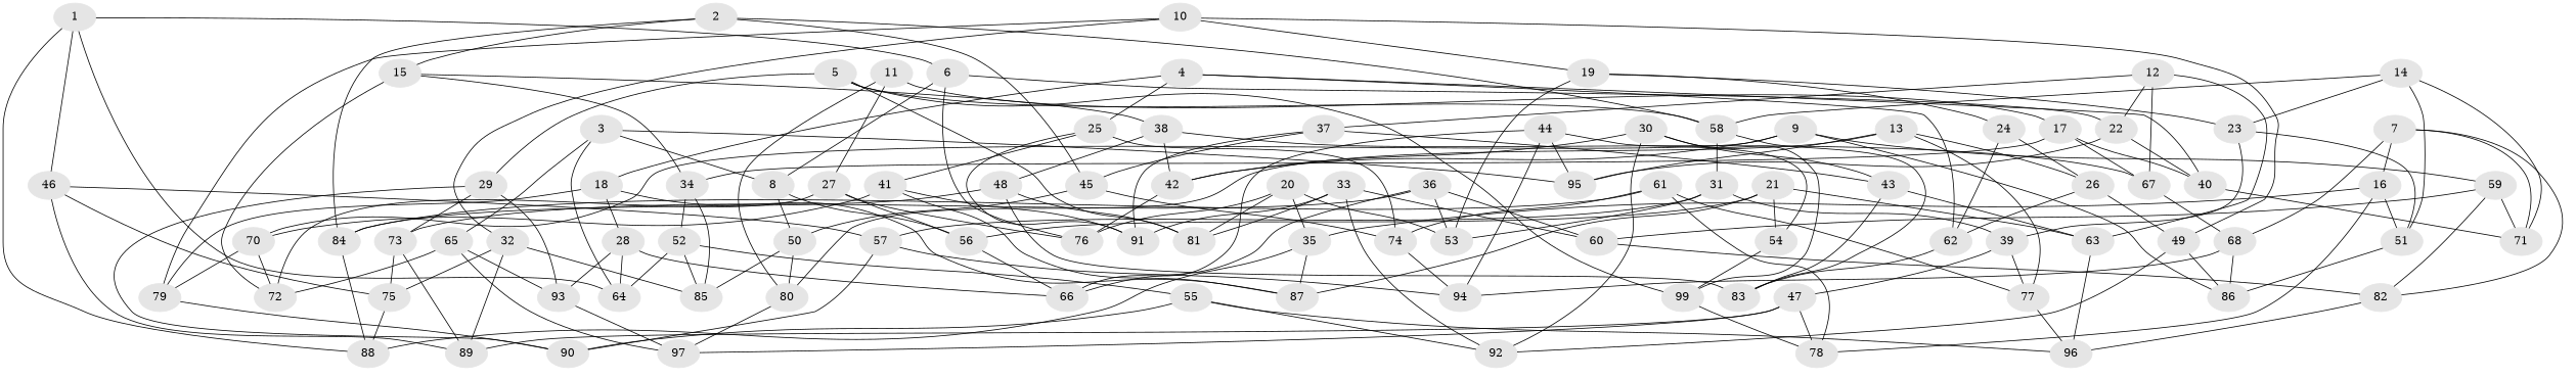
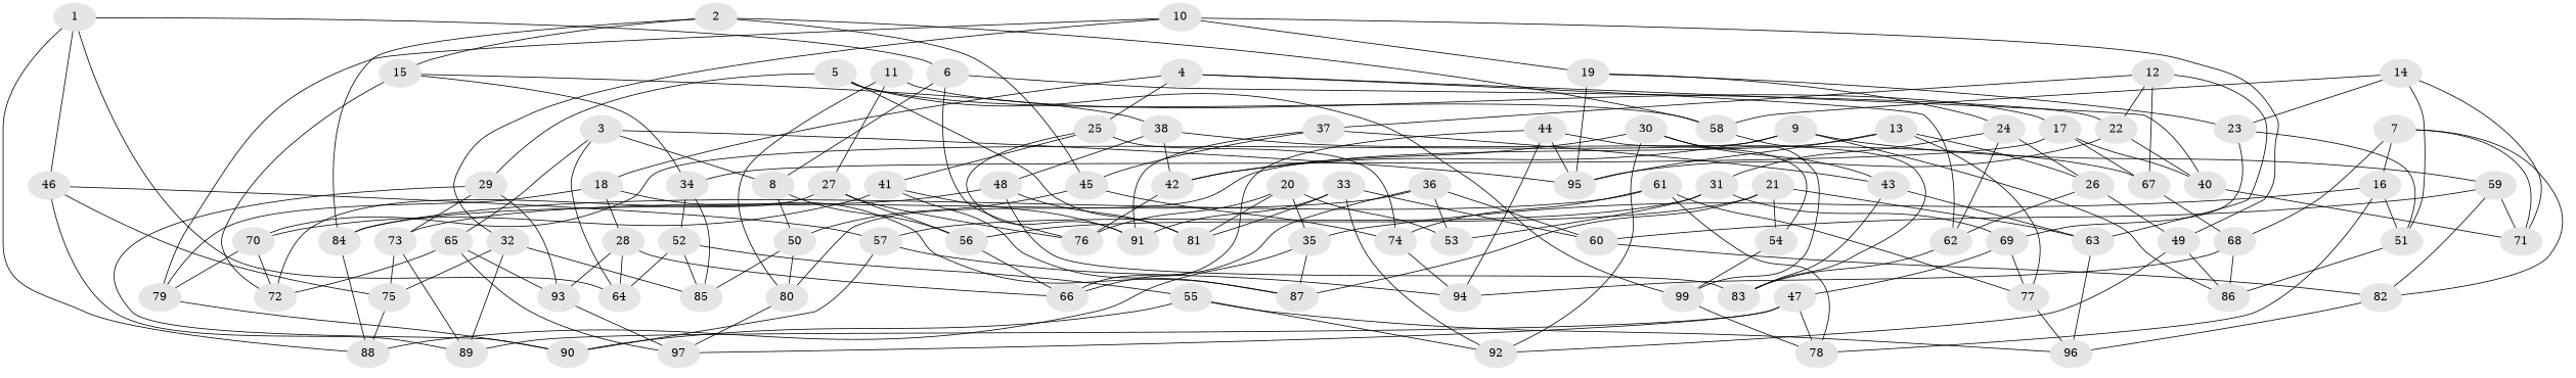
  graph {
    node [color=gray90 style=filled]
    1
    6
    46
    64
    88
    8
    22
    76
    57
    75
    89
    2
    15
    45
    58
    84
    34
    38
    72
    50
    74
    83
    3
    65
    95
    56
    93
    97
    4
    18
    25
    40
    62
    79
    28
    87
    41
    91
    71
    5
    29
    n42 [label=99]
    81
    73
    90
    78
    7
    16
    68
    82
    51
    35
    86
    94
    96
    80
    85
    66
    9
    42
    59
    70
    60
    10
    19
    32
    49
    23
    24
    53
    92
    11
    17
    27
    67
    54
    12
    37
    63
    43
    13
    26
    77
    14
-   39
+   39 [label=69]
    52
    48
    31
    20
    21
    47
    30
    33
    55
    36
    44
    61
    1 -- 6
    1 -- 46
    1 -- 64
    1 -- 88
    6 -- 8
    6 -- 22
    6 -- 76
    46 -- 57
    46 -- 75
    46 -- 89
    8 -- 50
    8 -- 56
    22 -- 95
    22 -- 40
    57 -- 90
    57 -- 94
    75 -- 88
    2 -- 15
    2 -- 45
    2 -- 58
    2 -- 84
    15 -- 34
    15 -- 38
    15 -- 72
    45 -- 50
    45 -- 74
    58 -- 83
    84 -- 88
    34 -- 85
    34 -- 52
    38 -- 42
    38 -- 67
    38 -- 48
    50 -- 80
    50 -- 85
    74 -- 94
    3 -- 64
    3 -- 8
    3 -- 65
    3 -- 95
    65 -- 72
    65 -- 93
    65 -- 97
    56 -- 66
    93 -- 97
    4 -- 18
    4 -- 25
    4 -- 40
    4 -- 62
    18 -- 79
    18 -- 28
    18 -- 87
    25 -- 74
    25 -- 41
    25 -- 91
    40 -- 71
    62 -- 83
    79 -- 90
    28 -- 64
    28 -- 93
    28 -- 66
    41 -- 87
    41 -- 91
    41 -- 70
    5 -- 58
    5 -- 29
    5 -- n42
    5 -- 81
    29 -- 93
    29 -- 73
    29 -- 90
    n42 -- 78
    73 -- 75
    73 -- 89
    7 -- 71
    7 -- 16
    7 -- 68
    7 -- 82
    16 -- 78
    16 -- 51
    16 -- 35
    68 -- 86
    68 -- 94
    82 -- 96
    51 -- 86
    35 -- 88
    35 -- 87
    80 -- 97
    9 -- 86
    9 -- 42
    9 -- 59
    9 -- 70
    42 -- 76
    59 -- 71
    59 -- 82
    59 -- 60
    70 -- 72
    70 -- 79
    60 -- 82
    10 -- 79
    10 -- 19
    10 -- 32
    10 -- 49
    19 -- 23
    19 -- 24
-   19 -- 53
+   19 -- 95
    32 -- 75
    32 -- 89
    32 -- 85
    49 -- 86
    49 -- 92
    23 -- 51
    23 -- 39
    24 -- 62
    24 -- 26
-   58 -- 31
+   24 -- 31
    11 -- 80
    11 -- 17
    11 -- 27
    17 -- 34
    17 -- 40
    17 -- 67
    27 -- 76
    27 -- 72
    27 -- 56
    67 -- 68
    54 -- n42
    12 -- 22
    12 -- 67
    12 -- 37
    12 -- 63
    37 -- 45
    37 -- 91
    37 -- 43
    63 -- 96
    43 -- 83
    43 -- 63
    13 -- 95
    13 -- 80
    13 -- 26
    13 -- 77
    26 -- 62
    26 -- 49
    77 -- 96
    14 -- 58
    14 -- 71
    14 -- 51
    14 -- 23
    39 -- 77
    39 -- 47
    52 -- 64
    52 -- 85
    52 -- 55
    48 -- 84
    48 -- 83
    48 -- 81
    31 -- 57
    31 -- 53
    31 -- 39
    20 -- 76
    20 -- 81
    20 -- 35
    20 -- 53
    21 -- 56
    21 -- 87
    21 -- 54
    21 -- 63
    47 -- 89
    47 -- 97
    47 -- 78
    30 -- n42
    30 -- 42
    30 -- 92
    30 -- 43
    33 -- 91
    33 -- 81
    33 -- 60
    33 -- 92
    55 -- 90
    55 -- 96
    55 -- 92
    36 -- 73
    36 -- 66
    36 -- 60
    36 -- 53
    44 -- 95
    44 -- 94
    44 -- 66
    44 -- 54
    61 -- 84
    61 -- 74
    61 -- 78
    61 -- 77
  }
